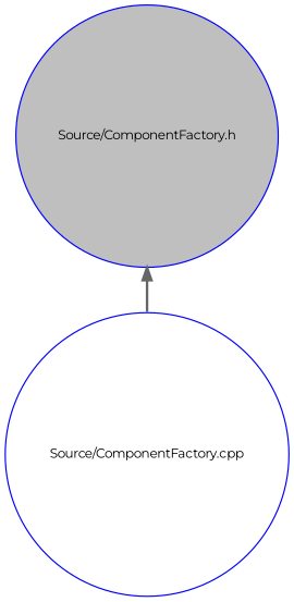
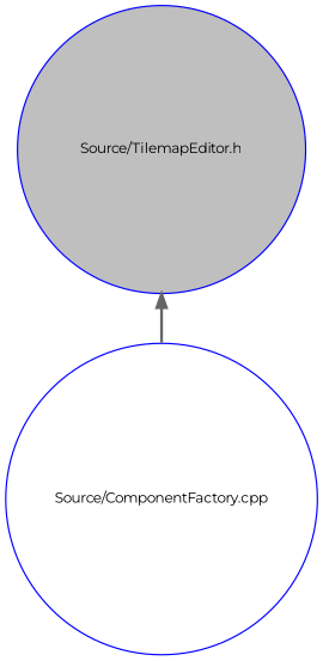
  digraph {
    fontname=Montserrat
    node [color=blue fontname=Montserrat fontsize=10 shape=circle style=filled]
-   n1 [fillcolor=grey75 fontcolor=black height=0.2 label="Source/ComponentFactory.h" width=0.4]
+   n1 [fillcolor=grey75 fontcolor=black height=0.2 label="Source/TilemapEditor.h" width=0.4]
    n2 [fillcolor=white height=0.2 label="Source/ComponentFactory.cpp" width=0.4]
    n1 -> n2 [color=gray40 dir=back fontname=Montserrat fontsize=10 labelfontname=Helvetica labelfontsize=10 style=bold]
  }
